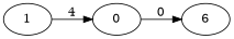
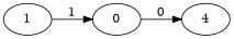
  digraph {
    rankdir=LR
    0
-   4 [label=6]
+   4
    1
    0 -> 4 [label=0]
-   1 -> 0 [label=4]
+   1 -> 0 [label=1]
  }
